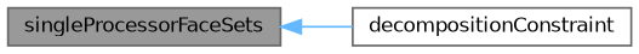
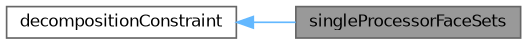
  digraph {
    rankdir=LR
    node [color=gray40 fontname=Helvetica fontsize=10 shape=box style=filled]
    n1 [fillcolor=grey60 fontcolor=black height=0.2 label=singleProcessorFaceSets width=0.4]
    n2 [fillcolor=white height=0.2 label=decompositionConstraint width=0.4]
-   n1 -> n2 [color=steelblue1 dir=back fontname=Helvetica fontsize=10 labelfontname=Helvetica labelfontsize=10 style=solid]
+   n2 -> n1 [color=steelblue1 dir=back fontname=Helvetica fontsize=10 labelfontname=Helvetica labelfontsize=10 style=solid]
  }
